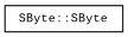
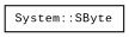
  digraph {
    rankdir=LR
    fontname="Liberation Mono"
-   n1 [color=black fillcolor=white fontname="Liberation Mono" fontsize=10 height=0.2 label="SByte::SByte" shape=record style=filled width=0.4]
+   n1 [color=black fillcolor=white fontname="Liberation Mono" fontsize=10 height=0.2 label="System::SByte" shape=record style=filled width=0.4]
  }
